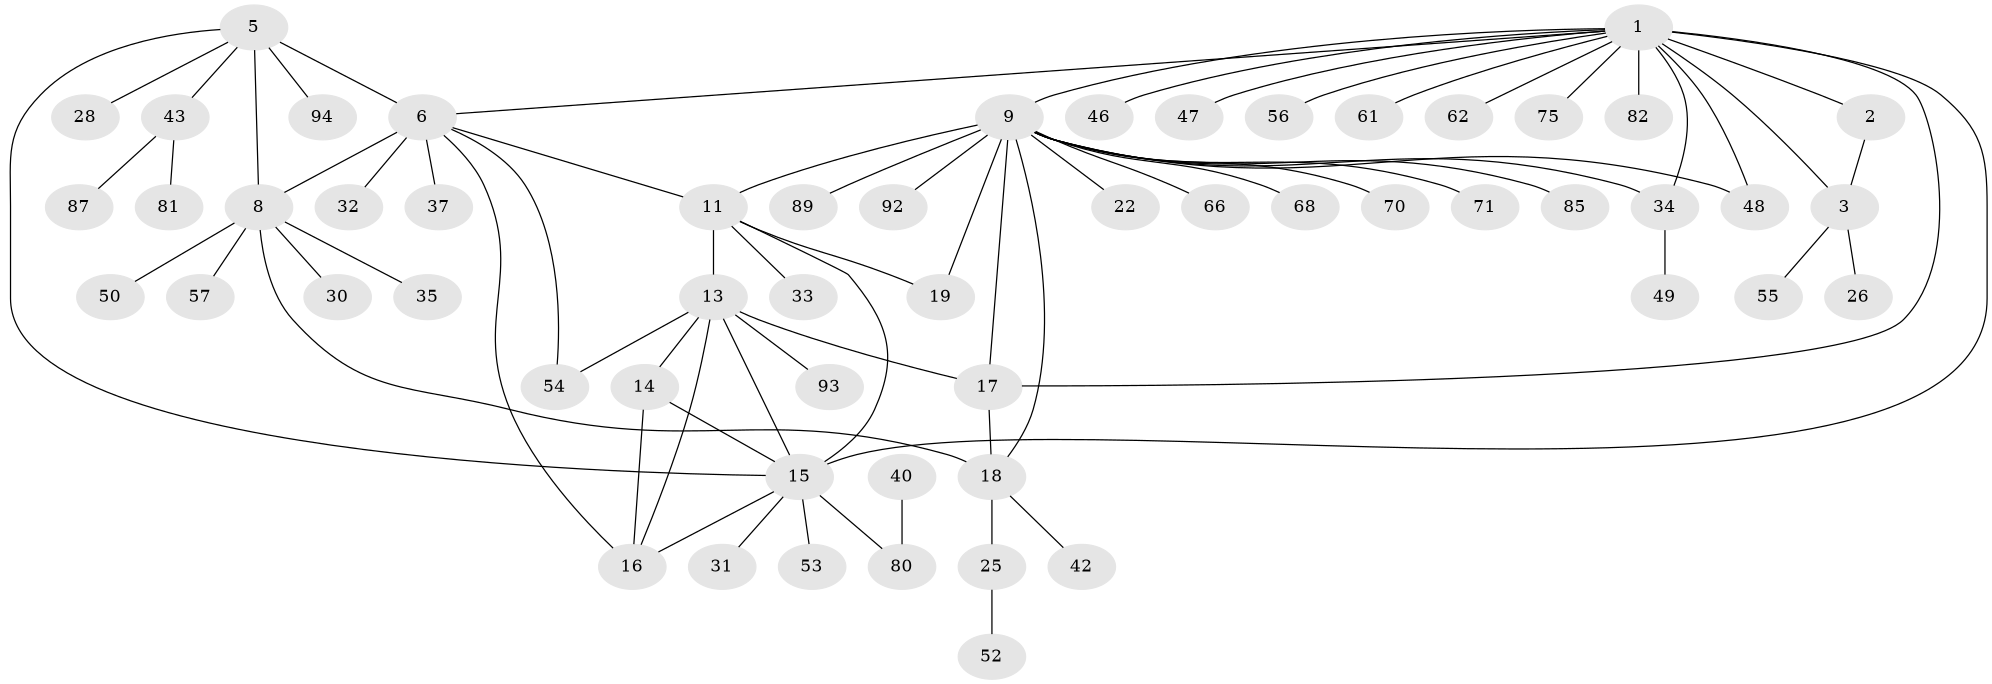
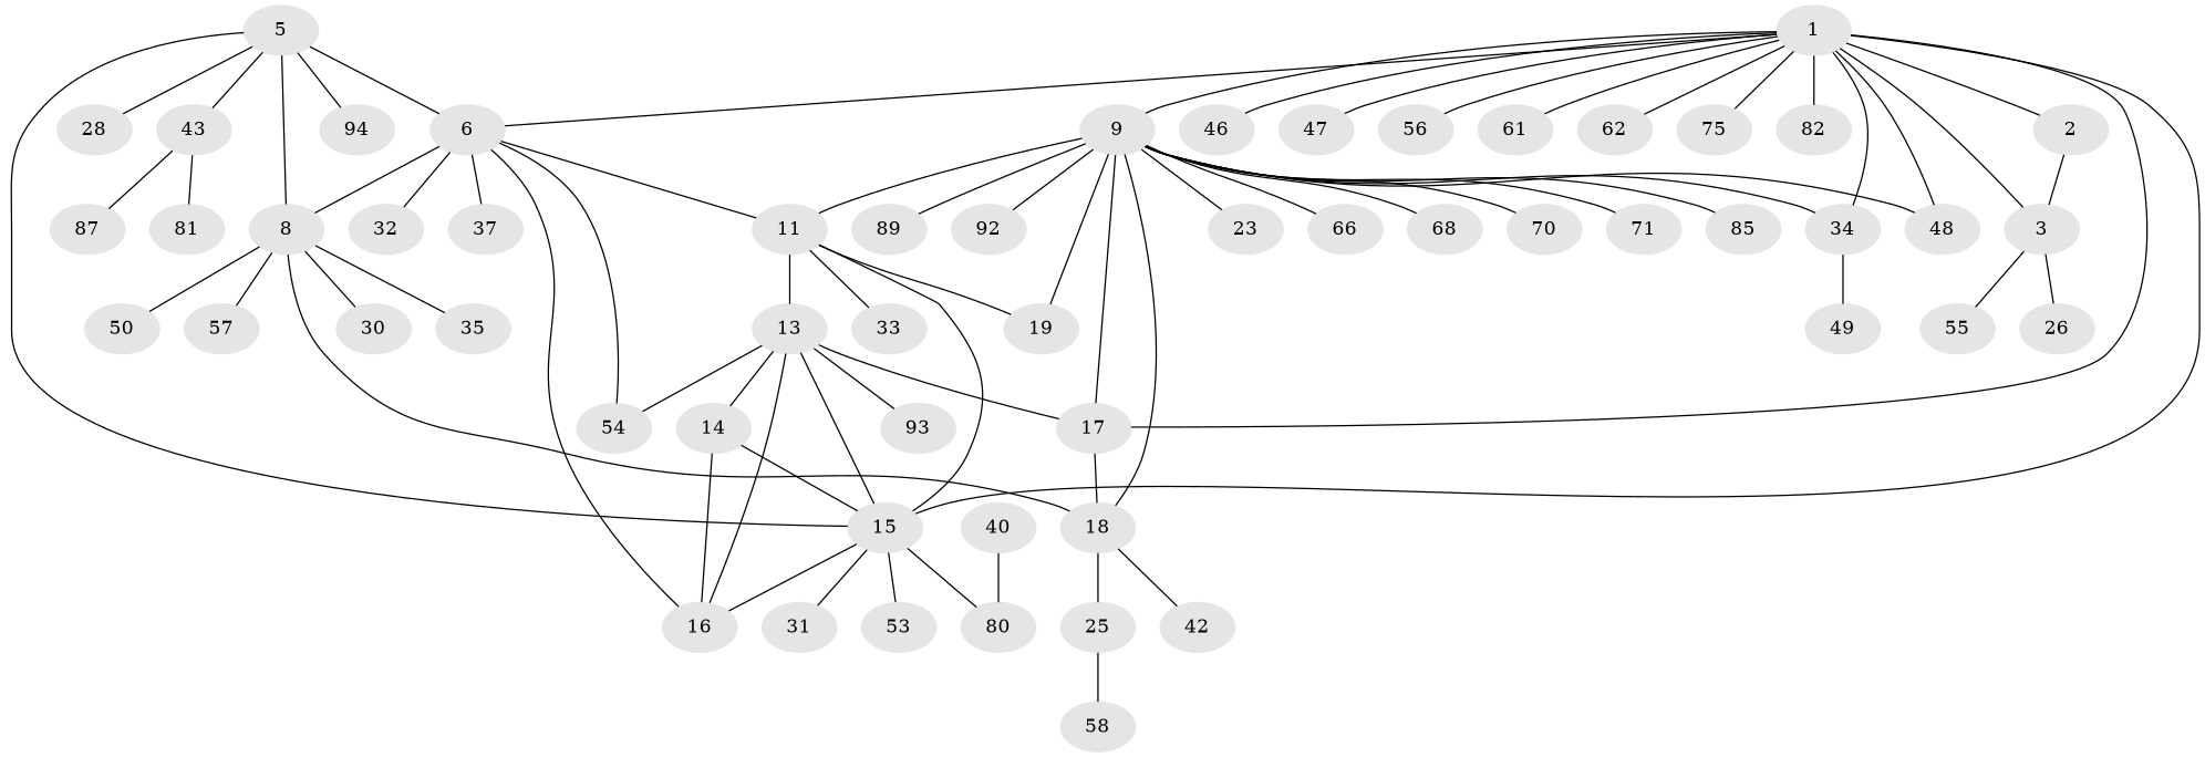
  graph {
    node [color=gray90 style=filled]
    1 [super="+4"]
    2
    3
    6 [super="+29+7"]
    9 [super="+39+10+38+27"]
    15
    17 [super="+36+78"]
    34 [super="+44+77"]
    46 [super="+90"]
    47
    48
    56
    61 [super="+64"]
    62 [super="+74"]
    75
    82
    26 [super="+65+73"]
    55
    8
    11 [super="+51+86+59"]
    16 [super="+63+24"]
    32
    37
    54 [super="+60+69"]
    18 [super="+19"]
    n26 [label=19]
-   23 [label=22]
+   23
    66
    68
    70
    71
    85
    89
    92
    31
    53
    80
    49
    5 [super="+41+88+76+72"]
    28
    43
    94
    30
    35
    50
    57
    81
    87
    13
    33
    25
    42
    14
    93
    40 [super="+91+52"]
-   58 [label=52]
+   58
    1 -- 2 [weight=2]
    1 -- 3 [weight=2]
    1 -- 6
    1 -- 9 [weight=2]
    1 -- 15 [weight=2]
    1 -- 17
    1 -- 34
    1 -- 46
    1 -- 47
    1 -- 48
    1 -- 56
    1 -- 61
    1 -- 62
    1 -- 75
    1 -- 82
    2 -- 3
    3 -- 26
    3 -- 55
    6 -- 8 [weight=2]
    6 -- 11
    6 -- 16
    6 -- 32
    6 -- 37
    6 -- 54
    9 -- 17
    9 -- 34
    9 -- 48
    9 -- 11 [weight=2]
    9 -- 18 [weight=2]
    9 -- n26 [weight=2]
    9 -- 23
    9 -- 66
    9 -- 68
    9 -- 70
    9 -- 71
    9 -- 85
    9 -- 89
    9 -- 92
    15 -- 16
    15 -- 31
    15 -- 53
    15 -- 80
    17 -- 18 [weight=2]
    34 -- 49
    8 -- 18
    8 -- 30
    8 -- 35
    8 -- 50
    8 -- 57
    11 -- 15
    11 -- n26
    11 -- 13 [weight=2]
    11 -- 33
    18 -- 25
    18 -- 42
    5 -- 6 [weight=2]
    5 -- 15
    5 -- 8
    5 -- 28
    5 -- 43
    5 -- 94
    43 -- 81
    43 -- 87
    13 -- 15
    13 -- 17
    13 -- 16
    13 -- 54
    13 -- 14
    13 -- 93
    25 -- 58
    14 -- 15
    14 -- 16
    40 -- 80
  }
